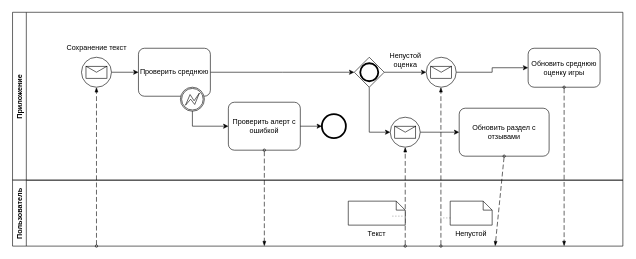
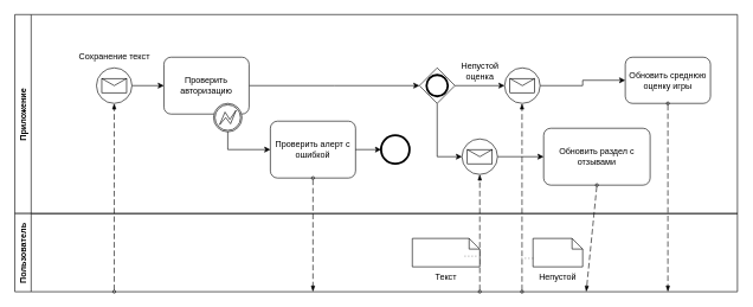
  <mxCell id="0" />
  <mxCell id="1" parent="0" />
  <mxCell id="2" value="Приложение" style="swimlane;horizontal=0;" vertex="1" parent="1"><mxGeometry x="20" y="20" width="1018" height="280" as="geometry" /></mxCell>
  <mxCell id="3" style="edgeStyle=none;rounded=0;orthogonalLoop=1;jettySize=auto;html=1;exitX=1;exitY=0.5;exitDx=0;exitDy=0;exitPerimeter=0;entryX=0;entryY=0.5;entryDx=0;entryDy=0;entryPerimeter=0;strokeWidth=1;" edge="1" parent="2" source="4" target="12"><mxGeometry relative="1" as="geometry"><mxPoint x="234" y="100" as="targetPoint" /></mxGeometry></mxCell>
  <mxCell id="4" value="" style="points=[[0.145,0.145,0],[0.5,0,0],[0.855,0.145,0],[1,0.5,0],[0.855,0.855,0],[0.5,1,0],[0.145,0.855,0],[0,0.5,0]];shape=mxgraph.bpmn.event;html=1;verticalLabelPosition=bottom;labelBackgroundColor=#ffffff;verticalAlign=top;align=center;perimeter=ellipsePerimeter;outlineConnect=0;aspect=fixed;outline=standard;symbol=message;" vertex="1" parent="2"><mxGeometry x="115" y="75" width="50" height="50" as="geometry" /></mxCell>
  <mxCell id="5" value="Сохранение текст" style="text;html=1;align=center;verticalAlign=middle;resizable=0;points=[];autosize=1;strokeColor=none;fillColor=none;" vertex="1" parent="2"><mxGeometry x="75" y="45" width="130" height="30" as="geometry" /></mxCell>
  <mxCell id="6" value="Обновить среднюю оценку игры" style="points=[[0.25,0,0],[0.5,0,0],[0.75,0,0],[1,0.25,0],[1,0.5,0],[1,0.75,0],[0.75,1,0],[0.5,1,0],[0.25,1,0],[0,0.75,0],[0,0.5,0],[0,0.25,0]];shape=mxgraph.bpmn.task;whiteSpace=wrap;rectStyle=rounded;size=10;taskMarker=abstract;" vertex="1" parent="2"><mxGeometry x="860" y="60" width="120" height="65" as="geometry" /></mxCell>
  <mxCell id="7" value="" style="dashed=1;dashPattern=8 4;endArrow=blockThin;endFill=1;startArrow=oval;startFill=0;endSize=6;startSize=4;rounded=0;strokeWidth=1;exitX=0.5;exitY=1;exitDx=0;exitDy=0;exitPerimeter=0;" edge="1" parent="2" source="6"><mxGeometry width="160" relative="1" as="geometry"><mxPoint x="782" y="435" as="sourcePoint" /><mxPoint x="920" y="390" as="targetPoint" /></mxGeometry></mxCell>
  <mxCell id="8" style="edgeStyle=orthogonalEdgeStyle;rounded=0;orthogonalLoop=1;jettySize=auto;html=1;entryX=0;entryY=0.5;entryDx=0;entryDy=0;entryPerimeter=0;strokeWidth=1;exitX=1;exitY=0.5;exitDx=0;exitDy=0;exitPerimeter=0;" edge="1" parent="2" source="22" target="6"><mxGeometry relative="1" as="geometry"><mxPoint x="770" y="100" as="sourcePoint" /></mxGeometry></mxCell>
  <mxCell id="9" value="Обновить раздел с отзывами" style="points=[[0.25,0,0],[0.5,0,0],[0.75,0,0],[1,0.25,0],[1,0.5,0],[1,0.75,0],[0.75,1,0],[0.5,1,0],[0.25,1,0],[0,0.75,0],[0,0.5,0],[0,0.25,0]];shape=mxgraph.bpmn.task;whiteSpace=wrap;rectStyle=rounded;size=10;taskMarker=abstract;" vertex="1" parent="2"><mxGeometry x="745" y="160" width="150" height="80" as="geometry" /></mxCell>
  <mxCell id="10" value="Непустой &lt;br&gt;оценка" style="text;html=1;align=center;verticalAlign=middle;resizable=0;points=[];autosize=1;strokeColor=none;fillColor=none;" vertex="1" parent="2"><mxGeometry x="610" y="60" width="90" height="40" as="geometry" /></mxCell>
  <mxCell id="11" style="edgeStyle=orthogonalEdgeStyle;rounded=0;orthogonalLoop=1;jettySize=auto;html=1;entryX=0;entryY=0.5;entryDx=0;entryDy=0;entryPerimeter=0;" edge="1" parent="2" source="12"><mxGeometry relative="1" as="geometry"><mxPoint x="570" y="100" as="targetPoint" /></mxGeometry></mxCell>
- <mxCell id="12" value="Проверить среднюю" style="points=[[0.25,0,0],[0.5,0,0],[0.75,0,0],[1,0.25,0],[1,0.5,0],[1,0.75,0],[0.75,1,0],[0.5,1,0],[0.25,1,0],[0,0.75,0],[0,0.5,0],[0,0.25,0]];shape=mxgraph.bpmn.task;whiteSpace=wrap;rectStyle=rounded;size=10;taskMarker=abstract;" vertex="1" parent="2"><mxGeometry x="210" y="60" width="120" height="80" as="geometry" /></mxCell>
+ <mxCell id="12" value="Проверить авторизацию" style="points=[[0.25,0,0],[0.5,0,0],[0.75,0,0],[1,0.25,0],[1,0.5,0],[1,0.75,0],[0.75,1,0],[0.5,1,0],[0.25,1,0],[0,0.75,0],[0,0.5,0],[0,0.25,0]];shape=mxgraph.bpmn.task;whiteSpace=wrap;rectStyle=rounded;size=10;taskMarker=abstract;" vertex="1" parent="2"><mxGeometry x="210" y="60" width="120" height="80" as="geometry" /></mxCell>
  <mxCell id="13" value="" style="points=[[0.145,0.145,0],[0.5,0,0],[0.855,0.145,0],[1,0.5,0],[0.855,0.855,0],[0.5,1,0],[0.145,0.855,0],[0,0.5,0]];shape=mxgraph.bpmn.event;html=1;verticalLabelPosition=bottom;labelBackgroundColor=#ffffff;verticalAlign=top;align=center;perimeter=ellipsePerimeter;outlineConnect=0;aspect=fixed;outline=boundInt;symbol=error;" vertex="1" parent="2"><mxGeometry x="280" y="125" width="40" height="40" as="geometry" /></mxCell>
  <mxCell id="14" value="Проверить алерт с ошибкой" style="points=[[0.25,0,0],[0.5,0,0],[0.75,0,0],[1,0.25,0],[1,0.5,0],[1,0.75,0],[0.75,1,0],[0.5,1,0],[0.25,1,0],[0,0.75,0],[0,0.5,0],[0,0.25,0]];shape=mxgraph.bpmn.task;whiteSpace=wrap;rectStyle=rounded;size=10;taskMarker=abstract;" vertex="1" parent="2"><mxGeometry x="360" y="150" width="120" height="80" as="geometry" /></mxCell>
  <mxCell id="15" style="edgeStyle=orthogonalEdgeStyle;rounded=0;orthogonalLoop=1;jettySize=auto;html=1;exitX=0.5;exitY=1;exitDx=0;exitDy=0;exitPerimeter=0;entryX=0;entryY=0.5;entryDx=0;entryDy=0;entryPerimeter=0;strokeWidth=1;" edge="1" parent="2" source="13" target="14"><mxGeometry relative="1" as="geometry" /></mxCell>
  <mxCell id="16" value="" style="points=[[0.145,0.145,0],[0.5,0,0],[0.855,0.145,0],[1,0.5,0],[0.855,0.855,0],[0.5,1,0],[0.145,0.855,0],[0,0.5,0]];shape=mxgraph.bpmn.event;html=1;verticalLabelPosition=bottom;labelBackgroundColor=#ffffff;verticalAlign=top;align=center;perimeter=ellipsePerimeter;outlineConnect=0;aspect=fixed;outline=end;symbol=terminate2;" vertex="1" parent="2"><mxGeometry x="516" y="170" width="40" height="40" as="geometry" /></mxCell>
  <mxCell id="17" style="edgeStyle=orthogonalEdgeStyle;rounded=0;orthogonalLoop=1;jettySize=auto;html=1;exitX=1;exitY=0.5;exitDx=0;exitDy=0;exitPerimeter=0;entryX=0;entryY=0.5;entryDx=0;entryDy=0;entryPerimeter=0;strokeWidth=1;" edge="1" parent="2" source="14" target="16"><mxGeometry relative="1" as="geometry" /></mxCell>
  <mxCell id="18" value="" style="dashed=1;dashPattern=8 4;endArrow=blockThin;endFill=1;startArrow=oval;startFill=0;endSize=6;startSize=4;rounded=0;strokeWidth=1;exitX=0.5;exitY=1;exitDx=0;exitDy=0;exitPerimeter=0;" edge="1" parent="2" source="14"><mxGeometry width="160" relative="1" as="geometry"><mxPoint x="626.0" y="150" as="sourcePoint" /><mxPoint x="420" y="390" as="targetPoint" /></mxGeometry></mxCell>
  <mxCell id="19" style="edgeStyle=orthogonalEdgeStyle;rounded=0;orthogonalLoop=1;jettySize=auto;html=1;exitX=1;exitY=0.5;exitDx=0;exitDy=0;exitPerimeter=0;entryX=0;entryY=0.5;entryDx=0;entryDy=0;entryPerimeter=0;" edge="1" parent="2" source="21" target="22"><mxGeometry relative="1" as="geometry" /></mxCell>
  <mxCell id="20" style="edgeStyle=orthogonalEdgeStyle;rounded=0;orthogonalLoop=1;jettySize=auto;html=1;exitX=0.5;exitY=1;exitDx=0;exitDy=0;exitPerimeter=0;entryX=0;entryY=0.5;entryDx=0;entryDy=0;entryPerimeter=0;" edge="1" parent="2" source="21" target="24"><mxGeometry relative="1" as="geometry" /></mxCell>
  <mxCell id="21" value="" style="points=[[0.25,0.25,0],[0.5,0,0],[0.75,0.25,0],[1,0.5,0],[0.75,0.75,0],[0.5,1,0],[0.25,0.75,0],[0,0.5,0]];shape=mxgraph.bpmn.gateway2;html=1;verticalLabelPosition=bottom;labelBackgroundColor=#ffffff;verticalAlign=top;align=center;perimeter=rhombusPerimeter;outlineConnect=0;outline=end;symbol=general;" vertex="1" parent="2"><mxGeometry x="570" y="75" width="50" height="50" as="geometry" /></mxCell>
  <mxCell id="22" value="" style="points=[[0.145,0.145,0],[0.5,0,0],[0.855,0.145,0],[1,0.5,0],[0.855,0.855,0],[0.5,1,0],[0.145,0.855,0],[0,0.5,0]];shape=mxgraph.bpmn.event;html=1;verticalLabelPosition=bottom;labelBackgroundColor=#ffffff;verticalAlign=top;align=center;perimeter=ellipsePerimeter;outlineConnect=0;aspect=fixed;outline=standard;symbol=message;" vertex="1" parent="2"><mxGeometry x="690" y="75" width="50" height="50" as="geometry" /></mxCell>
  <mxCell id="23" style="edgeStyle=orthogonalEdgeStyle;rounded=0;orthogonalLoop=1;jettySize=auto;html=1;exitX=1;exitY=0.5;exitDx=0;exitDy=0;exitPerimeter=0;entryX=0;entryY=0.5;entryDx=0;entryDy=0;entryPerimeter=0;" edge="1" parent="2" source="24" target="9"><mxGeometry relative="1" as="geometry" /></mxCell>
  <mxCell id="24" value="" style="points=[[0.145,0.145,0],[0.5,0,0],[0.855,0.145,0],[1,0.5,0],[0.855,0.855,0],[0.5,1,0],[0.145,0.855,0],[0,0.5,0]];shape=mxgraph.bpmn.event;html=1;verticalLabelPosition=bottom;labelBackgroundColor=#ffffff;verticalAlign=top;align=center;perimeter=ellipsePerimeter;outlineConnect=0;aspect=fixed;outline=standard;symbol=message;" vertex="1" parent="2"><mxGeometry x="630" y="175" width="50" height="50" as="geometry" /></mxCell>
  <mxCell id="25" value="Пользователь" style="swimlane;horizontal=0;" vertex="1" parent="1"><mxGeometry x="20" y="300" width="1018" height="110" as="geometry" /></mxCell>
  <mxCell id="26" value="Непустой" style="shape=mxgraph.bpmn.data;labelPosition=center;verticalLabelPosition=bottom;align=center;verticalAlign=top;whiteSpace=wrap;size=15;html=1;" vertex="1" parent="25"><mxGeometry x="730" y="35" width="70" height="40" as="geometry" /></mxCell>
  <mxCell id="27" value="" style="dashed=1;dashPattern=8 4;endArrow=blockThin;endFill=1;startArrow=oval;startFill=0;endSize=6;startSize=4;rounded=0;strokeWidth=1;entryX=0.5;entryY=1;entryDx=0;entryDy=0;entryPerimeter=0;" edge="1" parent="25"><mxGeometry width="160" relative="1" as="geometry"><mxPoint x="714.52" y="110" as="sourcePoint" /><mxPoint x="714.52" y="-155" as="targetPoint" /></mxGeometry></mxCell>
  <mxCell id="28" value="" style="dashed=1;dashPattern=8 4;endArrow=blockThin;endFill=1;startArrow=oval;startFill=0;endSize=6;startSize=4;rounded=0;strokeWidth=1;entryX=0.5;entryY=1;entryDx=0;entryDy=0;entryPerimeter=0;" edge="1" parent="25" target="24"><mxGeometry width="160" relative="1" as="geometry"><mxPoint x="655" y="110" as="sourcePoint" /><mxPoint x="655" y="-155" as="targetPoint" /></mxGeometry></mxCell>
  <mxCell id="29" value="Текст" style="shape=mxgraph.bpmn.data;labelPosition=center;verticalLabelPosition=bottom;align=center;verticalAlign=top;whiteSpace=wrap;size=15;html=1;" vertex="1" parent="25"><mxGeometry x="560" y="35" width="95" height="40" as="geometry" /></mxCell>
  <mxCell id="30" value="" style="edgeStyle=elbowEdgeStyle;fontSize=12;html=1;endFill=0;startFill=0;endSize=6;startSize=6;dashed=1;dashPattern=1 4;endArrow=none;startArrow=none;rounded=0;" edge="1" parent="25"><mxGeometry width="160" relative="1" as="geometry"><mxPoint x="650" y="60" as="sourcePoint" /><mxPoint x="630" y="60" as="targetPoint" /></mxGeometry></mxCell>
  <mxCell id="31" value="" style="dashed=1;dashPattern=8 4;endArrow=blockThin;endFill=1;startArrow=oval;startFill=0;endSize=6;startSize=4;rounded=0;strokeWidth=1;entryX=0.5;entryY=1;entryDx=0;entryDy=0;entryPerimeter=0;" edge="1" parent="1" target="4"><mxGeometry width="160" relative="1" as="geometry"><mxPoint x="160" y="410" as="sourcePoint" /><mxPoint x="400" y="360" as="targetPoint" /></mxGeometry></mxCell>
  <mxCell id="32" value="" style="dashed=1;dashPattern=8 4;endArrow=blockThin;endFill=1;startArrow=oval;startFill=0;endSize=6;startSize=4;rounded=0;strokeWidth=1;exitX=0.5;exitY=1;exitDx=0;exitDy=0;exitPerimeter=0;" edge="1" parent="1" source="9"><mxGeometry width="160" relative="1" as="geometry"><mxPoint x="1288" y="170" as="sourcePoint" /><mxPoint x="825" y="410" as="targetPoint" /><Array as="points" /></mxGeometry></mxCell>
  <mxCell id="33" value="" style="edgeStyle=elbowEdgeStyle;fontSize=12;html=1;endFill=0;startFill=0;endSize=6;startSize=6;dashed=1;dashPattern=1 4;endArrow=none;startArrow=none;rounded=0;" edge="1" parent="1"><mxGeometry width="160" relative="1" as="geometry"><mxPoint x="750" y="363" as="sourcePoint" /><mxPoint x="730" y="363" as="targetPoint" /></mxGeometry></mxCell>
